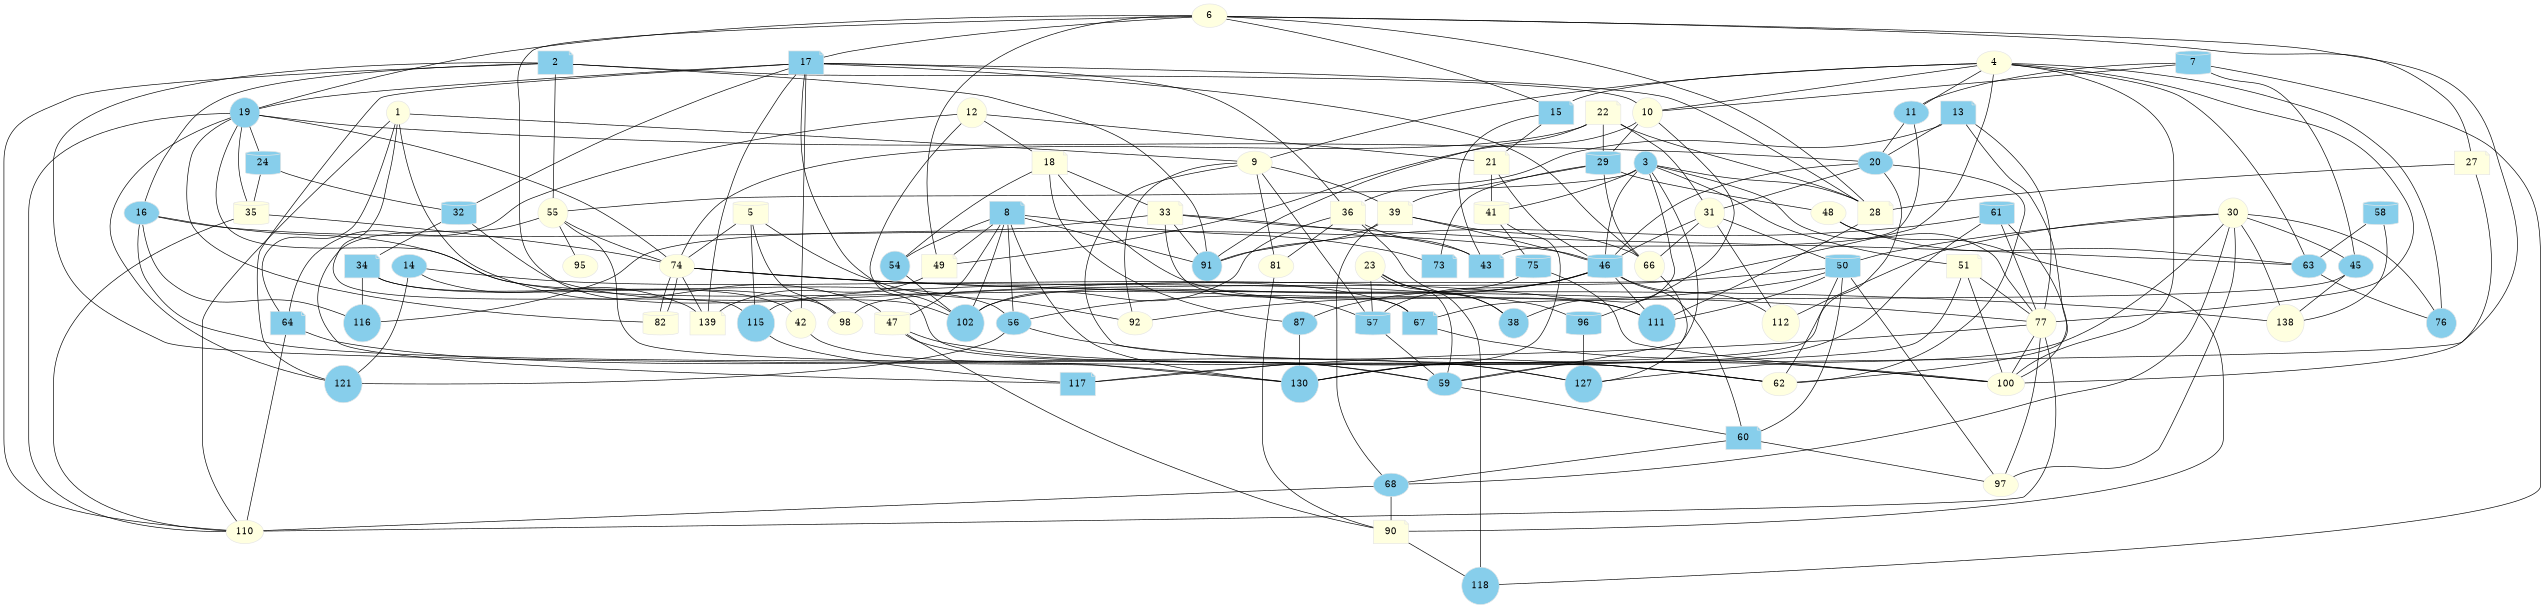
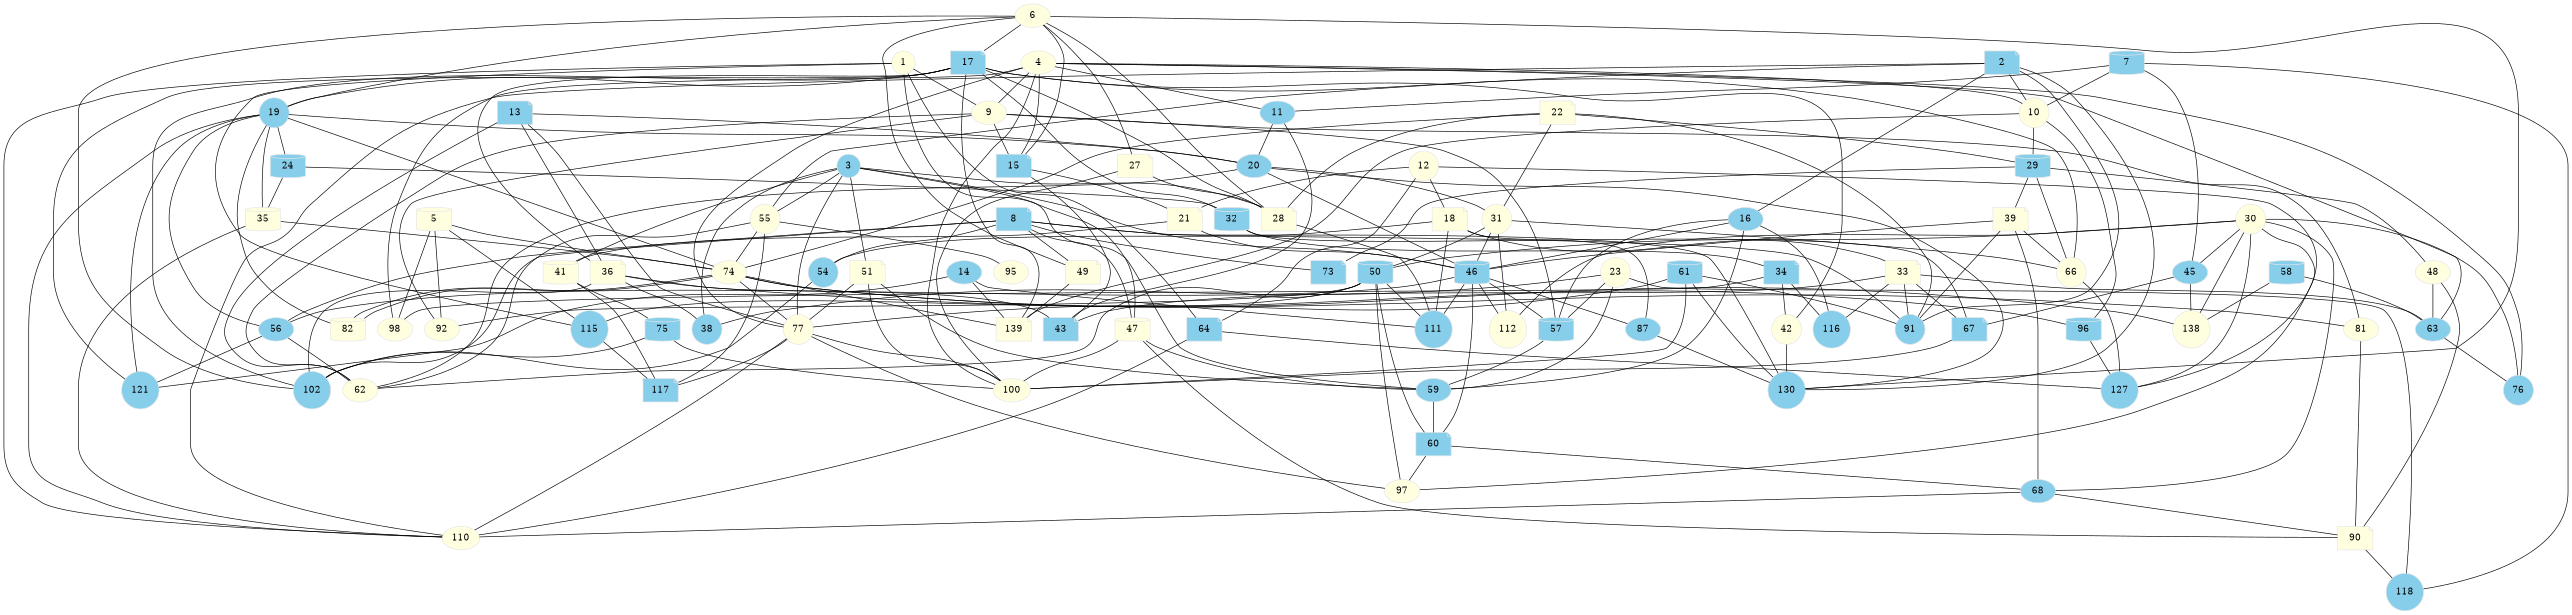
  graph {
    node [color=gray90 fillcolor=skyblue shape=circle style=filled]
    1 [fillcolor=lightyellow super="+88"]
    9 [fillcolor=lightyellow shape=ellipse super="+106"]
    47 [fillcolor=lightyellow shape=cylinder super="+107"]
    64 [shape=note super="+133"]
    110 [fillcolor=lightyellow shape=ellipse super="+114"]
    115
    15 [shape=note super="+125"]
    92 [fillcolor=lightyellow shape=ellipse]
    57 [shape=cylinder super="+122"]
    62 [fillcolor=lightyellow shape=ellipse super="+70"]
    81 [fillcolor=lightyellow shape=ellipse]
    59 [shape=ellipse super="+94"]
    100 [fillcolor=lightyellow shape=ellipse super="+136"]
    90 [fillcolor=lightyellow shape=note super="+123"]
    127
    117 [shape=note]
    2 [shape=note super="+85"]
    10 [fillcolor=lightyellow super="+135"]
    16 [shape=ellipse super="+37"]
    55 [fillcolor=lightyellow super="+108"]
    91 [super="+113"]
    130 [super="+132"]
    49 [fillcolor=lightyellow shape=note]
    29 [shape=cylinder super="+101"]
    96 [shape=cylinder super="+109"]
    46 [shape=cylinder super="+120"]
    116
    74 [fillcolor=lightyellow shape=ellipse super="+93"]
    95 [fillcolor=lightyellow shape=ellipse]
    3 [super="+65"]
    28 [fillcolor=lightyellow shape=note super="+103"]
    38
    41 [fillcolor=lightyellow shape=cylinder]
    51 [fillcolor=lightyellow shape=note]
    77 [fillcolor=lightyellow super="+105"]
    111 [super="+134"]
    75 [shape=cylinder]
    56 [shape=ellipse]
    87 [shape=ellipse]
    112 [fillcolor=lightyellow]
    60 [shape=note]
    97 [fillcolor=lightyellow shape=ellipse]
    4 [fillcolor=lightyellow shape=ellipse super="+52"]
    11 [shape=ellipse super="+104"]
    63 [shape=ellipse super="+83"]
    76
    98 [fillcolor=lightyellow shape=ellipse]
    20 [shape=ellipse super="+137"]
    43 [shape=note]
    21 [fillcolor=lightyellow shape=note super="+25"]
    5 [fillcolor=lightyellow shape=cylinder super="+84"]
    139 [fillcolor=lightyellow shape=note]
    82 [fillcolor=lightyellow shape=cylinder]
    138 [fillcolor=lightyellow]
    6 [fillcolor=lightyellow shape=ellipse super="+26"]
    17 [shape=note super="+80"]
    19 [super="+86"]
    27 [fillcolor=lightyellow shape=note]
    102 [super="+129"]
    36 [fillcolor=lightyellow shape=note super="+128"]
    121 [super="+126"]
    32 [shape=cylinder super="+119"]
    42 [fillcolor=lightyellow super="+131"]
    66 [fillcolor=lightyellow super="+71"]
    24 [shape=cylinder]
    35 [fillcolor=lightyellow shape=cylinder super="+44"]
    7 [shape=cylinder]
    45 [shape=ellipse]
    118
    67 [shape=note]
    8 [shape=note super="+72"]
    54
    73 [shape=note]
    39 [fillcolor=lightyellow shape=note]
    48 [fillcolor=lightyellow shape=ellipse]
    31 [fillcolor=lightyellow super="+69"]
    18 [fillcolor=lightyellow shape=note super="+40"]
    33 [fillcolor=lightyellow shape=note super="+124"]
    12 [fillcolor=lightyellow]
    13 [shape=note]
    14 [shape=ellipse]
    34 [shape=note]
    50 [shape=cylinder super="+53"]
    22 [fillcolor=lightyellow shape=note super="+89"]
    23 [fillcolor=lightyellow super="+99"]
    68 [shape=ellipse super="+79"]
    30 [fillcolor=lightyellow super="+78"]
    58 [shape=cylinder]
    61 [shape=cylinder]
    1 -- 9
    1 -- 47
    1 -- 64
    1 -- 110
    1 -- 115
-   9 -- 39 [weight=2]
+   9 -- 15 [weight=2]
    9 -- 92
    9 -- 57
    9 -- 62 [weight=2]
    9 -- 81
    47 -- 59
    47 -- 100
    47 -- 90
    64 -- 110 [weight=2]
    64 -- 127
    115 -- 117
    15 -- 43
    15 -- 21
    57 -- 59
    81 -- 90
    59 -- 60
    90 -- 118
    2 -- 110
    2 -- 10
    2 -- 16
    2 -- 55
    2 -- 91
    2 -- 130
-   10 -- 49
+   10 -- 139
    10 -- 29 [weight=2]
    10 -- 96
    16 -- 57
    16 -- 59
    16 -- 46
    16 -- 116
    55 -- 62
    55 -- 117
    55 -- 74
    55 -- 95
    49 -- 139
    29 -- 66
    29 -- 73
    29 -- 39
    29 -- 48
    96 -- 127
    46 -- 57
    46 -- 111
    46 -- 56
    46 -- 87
    46 -- 112
    46 -- 60
    74 -- 96
    74 -- 77
    74 -- 139
    74 -- 82
    74 -- 82
    74 -- 138 [weight=2]
    3 -- 59
    3 -- 55
    3 -- 46
    3 -- 28
    3 -- 38
    3 -- 41
    3 -- 51
    3 -- 77
    28 -- 111
    41 -- 117
    41 -- 75
    51 -- 59
    51 -- 100
    51 -- 77
    77 -- 110
    77 -- 100
    77 -- 117
    77 -- 97
    75 -- 100
    75 -- 102
    56 -- 62
    56 -- 121
    87 -- 130
    60 -- 97
    60 -- 68
    4 -- 9
    4 -- 15
    4 -- 100
    4 -- 10
    4 -- 77
    4 -- 11
    4 -- 63
    4 -- 76
    4 -- 98
    11 -- 20
    11 -- 43
    63 -- 76
    20 -- 62
    20 -- 130
    20 -- 46
    20 -- 31
    21 -- 46
    21 -- 41
    5 -- 115
    5 -- 92
    5 -- 74
    5 -- 98
    6 -- 15
    6 -- 130
    6 -- 49
    6 -- 28
    6 -- 17
    6 -- 19
    6 -- 27
    6 -- 102
    17 -- 28
    17 -- 139
    17 -- 19
    17 -- 102
    17 -- 36
    17 -- 121
    17 -- 32
    17 -- 42
    17 -- 66
    19 -- 110
    19 -- 74
    19 -- 56
    19 -- 20
    19 -- 82
    19 -- 121
    19 -- 24
    19 -- 35
    27 -- 100
    27 -- 28
    36 -- 81
    36 -- 38
    36 -- 43
    36 -- 102
    32 -- 67
    32 -- 34
    42 -- 130
    66 -- 127
    24 -- 32
    24 -- 35
    35 -- 110
    35 -- 74
    7 -- 10
    7 -- 11
    7 -- 45
    7 -- 118
    45 -- 138
    45 -- 67
    67 -- 100
    8 -- 47
    8 -- 91
    8 -- 130
    8 -- 49
    8 -- 56
    8 -- 102
    8 -- 54
    8 -- 73
    54 -- 102
    39 -- 91
    39 -- 46
    39 -- 66
    39 -- 68
    48 -- 90
    48 -- 63
    31 -- 46
    31 -- 112
    31 -- 66
    31 -- 50
    18 -- 111
    18 -- 87
    18 -- 54
    18 -- 33
    33 -- 91
    33 -- 116
    33 -- 63
    33 -- 43
    33 -- 67
    12 -- 64
    12 -- 127
    12 -- 21
    12 -- 18
    13 -- 62
    13 -- 77
    13 -- 20
    13 -- 36
    14 -- 111
    14 -- 139
    14 -- 121
    34 -- 116
    34 -- 98
    34 -- 42
    50 -- 115
    50 -- 92
    50 -- 62
    50 -- 111
    50 -- 60
    50 -- 97
    22 -- 91
    22 -- 29
    22 -- 74
    22 -- 28
    22 -- 31
    23 -- 57
    23 -- 59
    23 -- 38
    23 -- 118
    68 -- 110
    68 -- 90
    30 -- 127
    30 -- 112
    30 -- 97
    30 -- 76
    30 -- 138
    30 -- 45
    30 -- 50
    30 -- 68
    58 -- 63
    58 -- 138
    61 -- 100
    61 -- 91
    61 -- 130
    61 -- 77
  }
